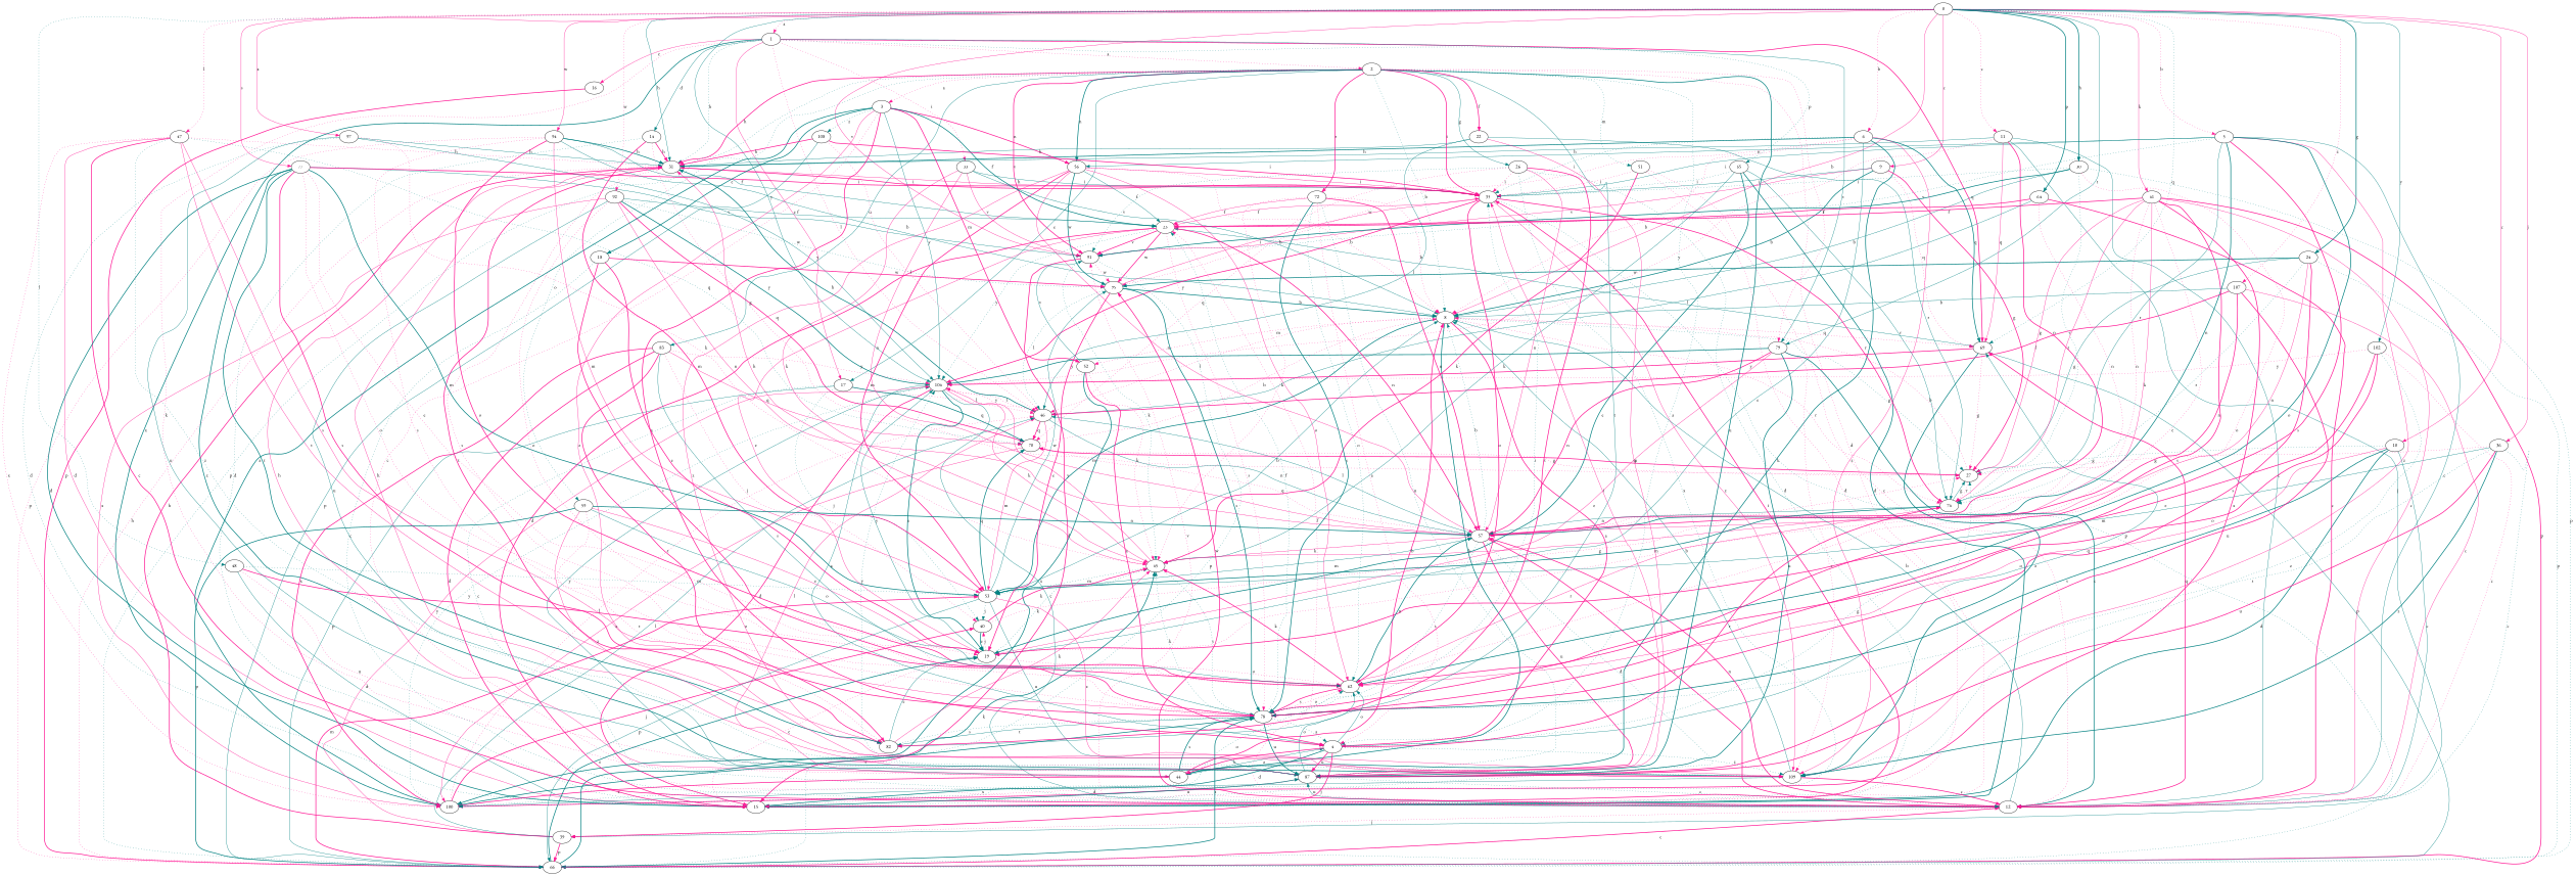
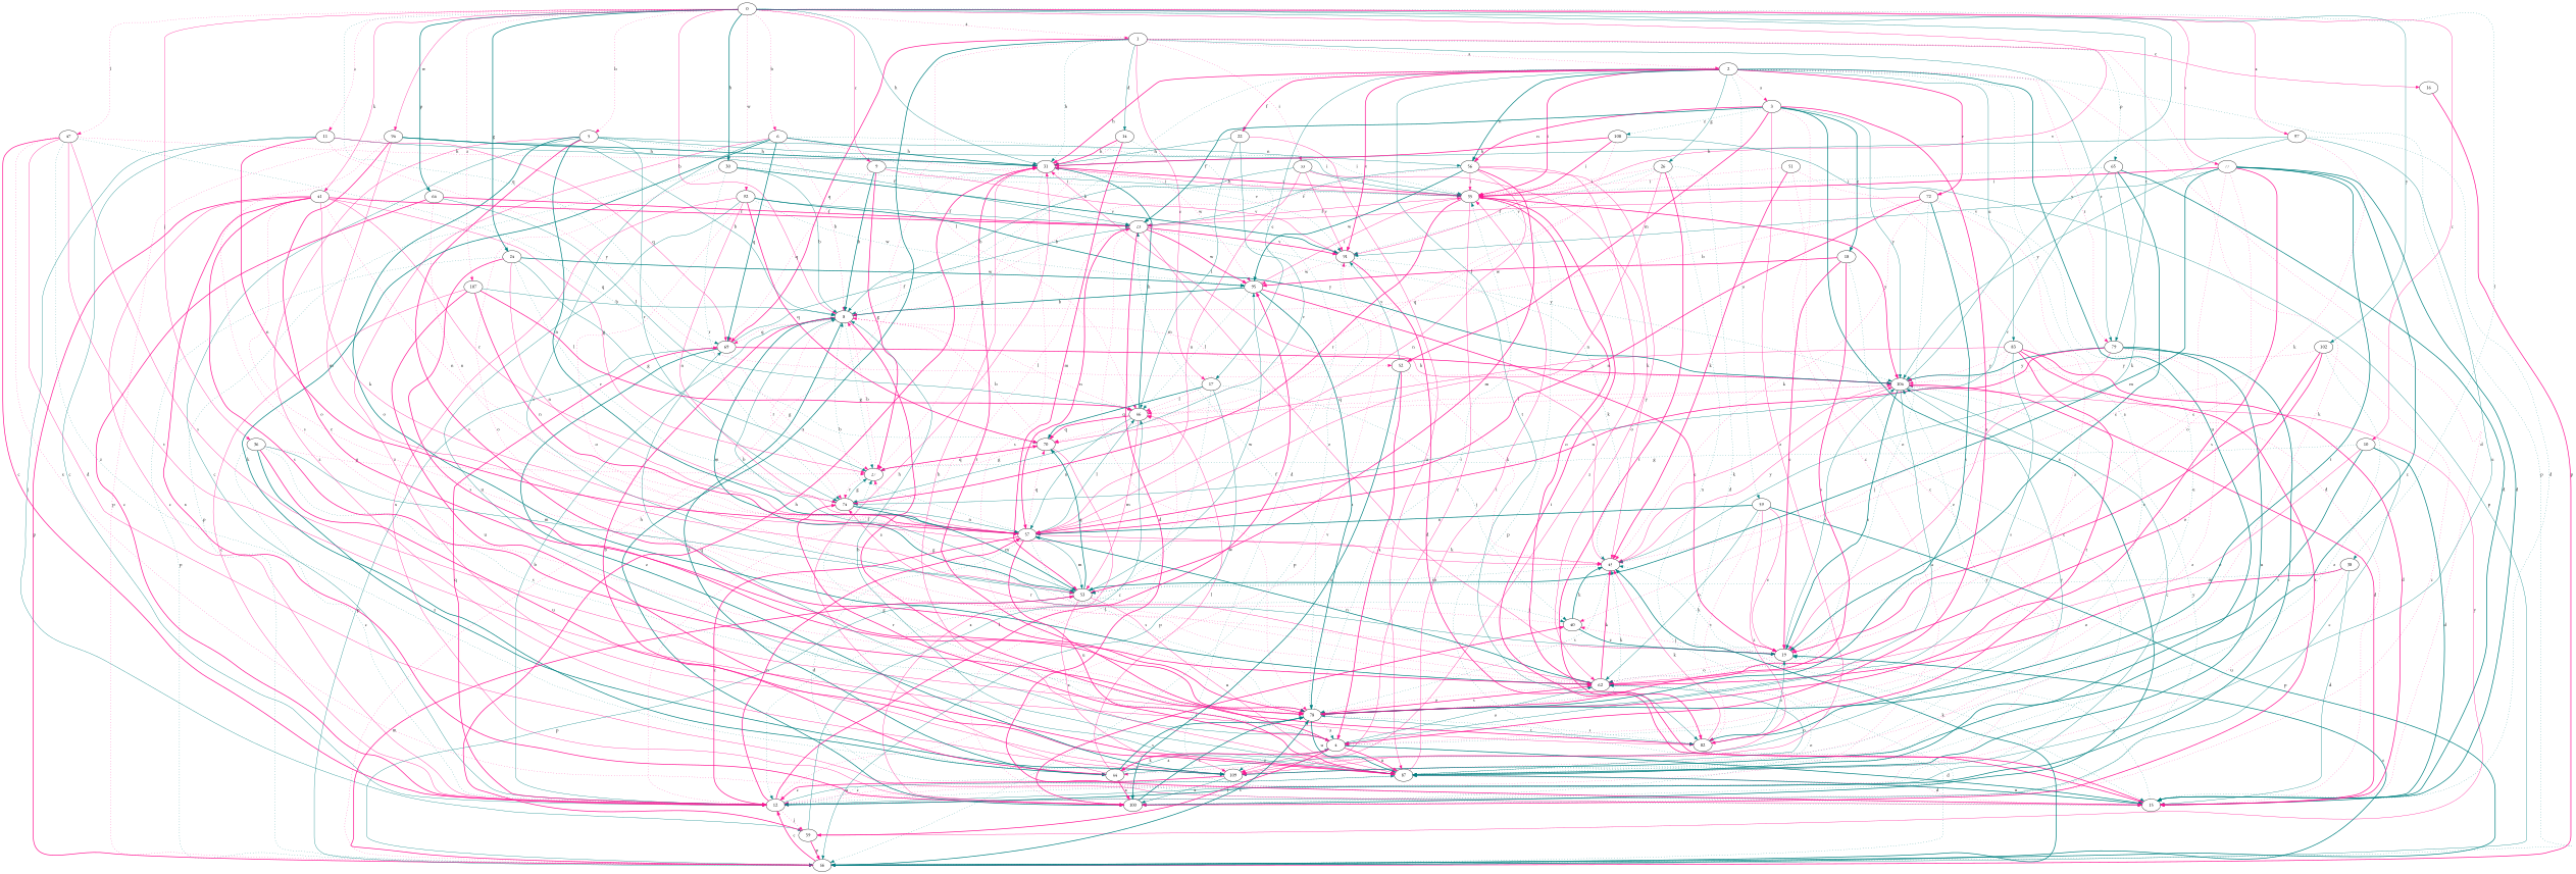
  strict digraph {
    fontname="EB Garamond"
    node [fontname="EB Garamond"]
    edge [color=deeppink fontname="EB Garamond" style=bold]
    0
    1
    5
    6
    8
    9
    10
    11
    24
    30
    31
    36
    41
    47
-   48
+   48 [label=38]
    64
    69
    77
    79
    91
    92
    94
    97
    102
    104
    107
    2
    14
    16
    17
    33
    44
    n33 [label=46]
    65
    100
    35
    56
    12
    109
    62
    74
    57
    78
    19
    95
    4
    52
    27
    53
    15
    39
    66
    82
    87
    23
    45
    70
    3
    22
    26
    51
    59
    72
    83
    40
    18
    108
    0 -> 1 [label=a style=dotted]
    0 -> 5 [label=b style=dotted]
    0 -> 6 [label=b style=dotted]
    0 -> 8 [label=b style=solid]
    0 -> 9 [label=c style=solid]
    0 -> 10 [label=c style=solid]
    0 -> 11 [label=c style=dotted]
    0 -> 24 [color=teal label=g]
    0 -> 30 [color=teal label=h]
    0 -> 31 [color=teal label=h style=solid]
    0 -> 36 [label=j style=solid]
    0 -> 41 [label=k style=solid]
    0 -> 47 [label=l style=dotted]
    0 -> 48 [color=teal label=l style=dotted]
    0 -> 64 [color=teal label=p]
    0 -> 69 [color=teal label=q style=dotted]
    0 -> 77 [label=s style=solid]
    0 -> 79 [color=teal label=t style=solid]
    0 -> 91 [label=v style=solid]
    0 -> 92 [label=w style=dotted]
    0 -> 94 [label=w style=solid]
    0 -> 97 [label=x style=solid]
    0 -> 102 [color=teal label=y style=solid]
    0 -> 104 [color=teal label=y style=solid]
    0 -> 107 [label=z style=dotted]
    1 -> 31 [color=teal label=h style=dotted]
    1 -> 69 [label=q]
    1 -> 79 [color=teal label=t style=solid]
    1 -> 2 [label=a style=dotted]
    1 -> 14 [color=teal label=d style=solid]
    1 -> 16 [label=e style=solid]
    1 -> 17 [label=e style=solid]
    1 -> 33 [label=i style=dotted]
    1 -> 44 [label=k style=dotted]
    1 -> n33 [label=l style=dotted]
    1 -> 65 [color=teal label=p style=dotted]
    1 -> 100 [color=teal label=x]
    5 -> 91 [color=teal label=v style=dotted]
    5 -> 35 [color=teal label=i style=solid]
    5 -> 56 [color=teal label=n style=solid]
    5 -> 12 [color=teal label=c style=solid]
    5 -> 109 [label=z style=solid]
    5 -> 62 [color=teal label=o]
    5 -> 74 [color=teal label=r style=solid]
    5 -> 57 [color=teal label=n]
    5 -> 78 [label=s]
    6 -> 8 [label=b style=dotted]
    6 -> 31 [color=teal label=h]
    6 -> 69 [color=teal label=q]
    6 -> 44 [color=teal label=k]
    6 -> 35 [color=teal label=i style=dotted]
    6 -> 109 [label=z style=solid]
    6 -> 19 [color=teal label=e style=solid]
    6 -> 95 [label=w style=dotted]
    8 -> 69 [label=q style=dotted]
    8 -> 44 [color=teal label=k]
    8 -> n33 [label=l style=dotted]
    8 -> 74 [label=r style=dotted]
    8 -> 4 [label=a]
    8 -> 52 [label=m style=dotted]
    8 -> 27 [color=teal label=g style=dotted]
    8 -> 53 [color=teal label=m]
    9 -> 8 [color=teal label=b]
    9 -> 69 [label=q style=dotted]
    9 -> 91 [label=v style=solid]
    9 -> 35 [color=teal label=i style=solid]
    9 -> 27 [label=g]
    10 -> 12 [color=teal label=c style=solid]
    10 -> 62 [label=o style=solid]
    10 -> 78 [color=teal label=s]
    10 -> 27 [color=teal label=g style=dotted]
    10 -> 15 [color=teal label=d]
    11 -> 31 [color=teal label=h style=solid]
    11 -> 69 [label=q style=solid]
    11 -> 104 [label=y style=dotted]
    11 -> 12 [color=teal label=c style=solid]
    11 -> 57 [label=n]
    11 -> 39 [color=teal label=j style=solid]
    24 -> 74 [color=teal label=r style=dotted]
    24 -> 57 [label=n style=solid]
    24 -> 78 [label=s]
    24 -> 95 [color=teal label=w]
    24 -> 27 [color=teal label=g style=solid]
    24 -> 66 [color=teal label=p style=dotted]
    30 -> 8 [color=teal label=b style=solid]
    30 -> 91 [color=teal label=v]
    30 -> 35 [color=teal label=i style=dotted]
    30 -> 62 [label=o style=dotted]
    30 -> 74 [color=teal label=r style=dotted]
    30 -> 66 [color=teal label=p style=dotted]
    31 -> 35 [label=i]
    31 -> 78 [label=s style=dotted]
    31 -> 82 [label=t]
    36 -> 12 [color=teal label=c style=dotted]
    36 -> 109 [color=teal label=z]
    36 -> 78 [color=teal label=s style=dotted]
    36 -> 27 [label=g style=dotted]
    36 -> 53 [color=teal label=m style=solid]
    36 -> 87 [label=u]
    41 -> 100 [label=x]
    41 -> 12 [label=c style=solid]
    41 -> 74 [label=r style=solid]
    41 -> 57 [label=n style=dotted]
    41 -> 78 [label=s]
    41 -> 19 [label=e style=dotted]
    41 -> 27 [label=g style=solid]
    41 -> 66 [label=p]
    41 -> 23 [label=f]
    41 -> 45 [label=k style=solid]
    47 -> 31 [label=h style=dotted]
    47 -> 100 [label=x style=dotted]
    47 -> 12 [label=c]
    47 -> 109 [color=teal label=z style=dotted]
    47 -> 78 [label=s style=solid]
    47 -> 15 [label=d style=solid]
    47 -> 82 [label=t style=solid]
    47 -> 70 [color=teal label=q style=dotted]
    48 -> 62 [label=o]
    48 -> 53 [color=teal label=m style=dotted]
    48 -> 15 [color=teal label=d style=solid]
    48 -> 87 [label=u style=dotted]
    64 -> n33 [color=teal label=l style=solid]
    64 -> 12 [label=c]
    64 -> 57 [label=n style=dotted]
    64 -> 23 [label=f]
    69 -> 104 [label=y]
    69 -> 109 [color=teal label=z]
    69 -> 27 [label=g style=dotted]
    69 -> 66 [color=teal label=p style=solid]
    69 -> 23 [color=teal label=f style=solid]
    77 -> 91 [color=teal label=v style=solid]
    77 -> 35 [label=i]
    77 -> 109 [color=teal label=z]
    77 -> 62 [label=o style=dotted]
    77 -> 78 [label=s]
    77 -> 19 [label=e style=dotted]
    77 -> 53 [color=teal label=m]
    77 -> 15 [color=teal label=d]
    77 -> 82 [color=teal label=t]
    79 -> 104 [color=teal label=y]
    79 -> 12 [color=teal label=c]
    79 -> 109 [label=z style=dotted]
    79 -> 57 [label=n]
    79 -> 19 [label=e style=solid]
    79 -> 87 [color=teal label=u]
    91 -> 95 [label=w style=dotted]
    91 -> 15 [label=d]
    91 -> 66 [color=teal label=p style=dotted]
    91 -> 45 [color=teal label=k style=dotted]
    92 -> 104 [color=teal label=y]
    92 -> 100 [label=x style=solid]
    92 -> 62 [label=o style=dotted]
    92 -> 57 [label=n style=solid]
    92 -> 95 [color=teal label=w style=dotted]
    92 -> 87 [color=teal label=u style=solid]
    92 -> 23 [color=teal label=f style=solid]
    92 -> 70 [label=q]
    94 -> 8 [color=teal label=b style=solid]
    94 -> 31 [color=teal label=h]
    94 -> 62 [label=o]
    94 -> 78 [label=s style=dotted]
    94 -> 53 [label=m style=solid]
    94 -> 66 [label=p style=dotted]
    94 -> 23 [color=teal label=f style=solid]
    97 -> 31 [color=teal label=h style=solid]
    97 -> 104 [color=teal label=y style=solid]
    97 -> 15 [color=teal label=d style=dotted]
    97 -> 87 [color=teal label=u style=solid]
    97 -> 45 [label=k style=dotted]
    102 -> 104 [label=y style=dotted]
    102 -> 12 [label=c style=dotted]
    102 -> 109 [color=teal label=z style=dotted]
    102 -> 62 [label=o]
    102 -> 19 [label=e]
    104 -> n33 [label=l style=dotted]
    104 -> 12 [color=teal label=c style=solid]
    104 -> 19 [color=teal label=e]
    104 -> 4 [color=teal label=a style=solid]
    104 -> 15 [label=d]
    104 -> 45 [label=k style=solid]
    107 -> 8 [color=teal label=b style=solid]
    107 -> n33 [label=l]
    107 -> 12 [label=c style=solid]
    107 -> 57 [label=n]
    107 -> 87 [label=u]
    2 -> 8 [color=teal label=b style=dotted]
    2 -> 31 [label=h]
    2 -> 79 [label=t style=dotted]
    2 -> 91 [label=v]
    2 -> 17 [color=teal label=e style=solid]
    2 -> 35 [label=i]
    2 -> 56 [color=teal label=n]
    2 -> 4 [color=teal label=a style=dotted]
    2 -> 15 [label=d style=dotted]
    2 -> 66 [color=teal label=p style=dotted]
    2 -> 82 [color=teal label=t style=solid]
    2 -> 87 [color=teal label=u]
    2 -> 3 [label=a style=dotted]
    2 -> 22 [label=f]
    2 -> 26 [color=teal label=g style=solid]
-   2 -> 51 [color=teal label=m style=dotted]
    2 -> 59 [color=teal label=o style=dotted]
    2 -> 72 [label=r]
    2 -> 83 [color=teal label=u style=solid]
    14 -> 31 [label=h]
    14 -> 27 [label=g style=dotted]
    14 -> 53 [label=m]
    14 -> 15 [color=teal label=d style=dotted]
    16 -> 66 [label=p]
    17 -> n33 [label=l style=dotted]
    17 -> 12 [color=teal label=c style=dotted]
    17 -> 66 [color=teal label=p style=solid]
    17 -> 70 [color=teal label=q]
    17 -> 40 [color=teal label=j style=dotted]
    33 -> 8 [color=teal label=b style=solid]
    33 -> 91 [label=v style=solid]
    33 -> 35 [color=teal label=i style=solid]
    33 -> 57 [label=n style=solid]
    33 -> 45 [label=k style=solid]
    44 -> 8 [label=b]
    44 -> 31 [label=h style=solid]
    44 -> 104 [color=teal label=y style=solid]
    44 -> n33 [label=l style=solid]
    44 -> 100 [label=x]
    44 -> 78 [color=teal label=s]
    44 -> 4 [color=teal label=a style=solid]
    n33 -> 31 [color=teal label=h]
    n33 -> 104 [label=y style=dotted]
    n33 -> 57 [color=teal label=n style=solid]
    n33 -> 53 [label=m style=solid]
    n33 -> 70 [label=q]
    65 -> 35 [color=teal label=i style=dotted]
    65 -> 74 [color=teal label=r style=solid]
    65 -> 19 [color=teal label=e]
    65 -> 15 [color=teal label=d]
    65 -> 45 [color=teal label=k style=solid]
    100 -> 104 [color=teal label=y style=dotted]
    100 -> n33 [label=l style=dotted]
    100 -> 62 [color=teal label=o style=dotted]
    100 -> 78 [color=teal label=s]
    100 -> 40 [label=j]
    35 -> 31 [label=h style=solid]
    35 -> 104 [label=y]
    35 -> 109 [label=z style=solid]
    35 -> 62 [label=o]
    35 -> 74 [label=r]
    35 -> 66 [color=teal label=p style=dotted]
    35 -> 23 [label=f style=solid]
    56 -> 8 [label=b style=dotted]
    56 -> 35 [label=i style=solid]
    56 -> 109 [label=z style=solid]
    56 -> 62 [label=o style=solid]
    56 -> 57 [label=n style=solid]
    56 -> 95 [color=teal label=w]
    56 -> 53 [label=m]
    56 -> 23 [color=teal label=f style=solid]
    12 -> 8 [color=teal label=b style=solid]
    12 -> 69 [label=q]
    12 -> 91 [label=v style=dotted]
    12 -> 57 [label=n]
    12 -> 95 [label=w]
    12 -> 39 [label=j style=dotted]
    12 -> 87 [color=teal label=u style=solid]
    12 -> 23 [label=f style=dotted]
-   109 -> 8 [color=teal label=b style=solid]
+   87 -> 8 [color=teal label=b style=solid]
    109 -> 100 [color=teal label=x style=solid]
    109 -> 12 [label=c]
    62 -> 74 [label=r style=solid]
    62 -> 57 [color=teal label=n]
    62 -> 78 [label=s]
    62 -> 45 [label=k]
    74 -> 57 [color=teal label=n style=solid]
    74 -> 27 [color=teal label=g style=solid]
    74 -> 53 [color=teal label=m]
    57 -> 8 [color=teal label=b style=dotted]
    57 -> n33 [color=teal label=l style=solid]
    57 -> 12 [label=c]
    57 -> 78 [color=teal label=s style=dotted]
    57 -> 53 [color=teal label=m style=solid]
    57 -> 15 [color=teal label=d style=dotted]
    57 -> 87 [label=u]
    57 -> 45 [label=k style=solid]
    57 -> 70 [label=q style=dotted]
    78 -> 35 [color=teal label=i style=dotted]
    78 -> 62 [label=o style=dotted]
    78 -> 4 [color=teal label=a style=dotted]
    78 -> 82 [color=teal label=t style=solid]
    78 -> 87 [color=teal label=u]
    78 -> 23 [color=teal label=f style=dotted]
    78 -> 45 [color=teal label=k style=dotted]
    19 -> 104 [color=teal label=y style=solid]
    19 -> 62 [label=o style=dotted]
    19 -> 45 [color=teal label=k style=dotted]
    19 -> 40 [label=j style=dotted]
    95 -> 8 [color=teal label=b]
    95 -> n33 [color=teal label=l style=dotted]
    95 -> 35 [label=i style=solid]
    95 -> 78 [color=teal label=s]
    95 -> 19 [label=e]
    4 -> 69 [color=teal label=q style=solid]
    4 -> 44 [label=k]
    4 -> 109 [color=teal label=z style=dotted]
    4 -> 62 [color=teal label=o style=solid]
    4 -> 74 [label=r]
    4 -> 27 [color=teal label=g style=dotted]
    4 -> 15 [color=teal label=d]
    4 -> 39 [label=j]
    4 -> 87 [label=u]
    52 -> 91 [color=teal label=v style=solid]
    52 -> 100 [color=teal label=x]
    52 -> 4 [label=a]
    52 -> 45 [label=k style=dotted]
    27 -> 8 [label=b style=dotted]
    27 -> 74 [label=r style=dotted]
    27 -> 70 [label=q]
    53 -> 8 [color=teal label=b style=solid]
    53 -> 109 [label=z style=solid]
    53 -> 95 [color=teal label=w style=solid]
    53 -> 66 [color=teal label=p style=solid]
-   53 -> 87 [color=teal label=u style=solid]
+   53 -> 87 [label=u style=solid]
    53 -> 70 [color=teal label=q]
    53 -> 40 [color=teal label=j style=dotted]
    15 -> 35 [label=i]
-   15 -> 19 [label=e style=dotted]
+   15 -> 19 [color=teal label=e style=dotted]
    15 -> 87 [color=teal label=u]
    39 -> 31 [label=h]
    39 -> 104 [label=y style=solid]
    39 -> n33 [color=teal label=l style=solid]
    39 -> 66 [label=p]
    66 -> 31 [label=h style=dotted]
    66 -> 12 [label=c]
    66 -> 78 [color=teal label=s]
    66 -> 19 [color=teal label=e]
    66 -> 53 [label=m]
    66 -> 45 [color=teal label=k]
    82 -> 78 [color=teal label=s style=dotted]
    82 -> 19 [color=teal label=e style=solid]
    82 -> 45 [label=k style=solid]
    87 -> 31 [label=h style=solid]
    87 -> 104 [color=teal label=y style=dotted]
    87 -> 35 [label=i style=solid]
    87 -> 12 [color=teal label=c style=dotted]
    87 -> 62 [color=teal label=o style=solid]
    87 -> 15 [label=d style=dotted]
    23 -> 91 [label=v]
    23 -> 104 [color=teal label=y style=dotted]
    23 -> 57 [label=n]
    23 -> 78 [label=s style=dotted]
    23 -> 19 [label=e style=solid]
    23 -> 95 [label=w]
    23 -> 15 [label=d]
    45 -> 31 [label=h style=solid]
    45 -> 104 [label=y style=solid]
    45 -> 78 [color=teal label=s style=dotted]
    45 -> 53 [color=teal label=m style=dotted]
    70 -> 8 [label=b style=dotted]
    70 -> 100 [label=x style=solid]
    70 -> 27 [label=g style=dotted]
    3 -> 104 [color=teal label=y style=solid]
    3 -> 100 [color=teal label=x]
    3 -> 56 [label=n]
    3 -> 12 [label=c style=dotted]
    3 -> 109 [label=z style=solid]
    3 -> 4 [label=a]
    3 -> 52 [label=m]
    3 -> 23 [color=teal label=f]
    3 -> 18 [color=teal label=e]
    3 -> 108 [color=teal label=z style=dotted]
    22 -> 31 [color=teal label=h style=solid]
    22 -> n33 [color=teal label=l style=solid]
    22 -> 74 [color=teal label=r style=solid]
    22 -> 87 [label=u style=solid]
    26 -> 91 [color=teal label=v style=dotted]
    26 -> 100 [color=teal label=x style=dotted]
    26 -> 35 [label=i style=dotted]
    26 -> 57 [label=n style=solid]
    26 -> 15 [color=teal label=d style=dotted]
    26 -> 82 [label=t]
    26 -> 70 [label=q style=dotted]
    51 -> 35 [label=i style=dotted]
    51 -> 12 [label=c style=dotted]
    51 -> 15 [label=d style=dotted]
    51 -> 45 [label=k]
    59 -> 109 [label=z style=solid]
    59 -> 62 [color=teal label=o style=solid]
    59 -> 57 [color=teal label=n]
    59 -> 19 [label=e style=solid]
    59 -> 66 [color=teal label=p]
    59 -> 82 [label=t style=dotted]
    72 -> 8 [label=b style=dotted]
    72 -> 62 [color=teal label=o style=dotted]
    72 -> 57 [label=n]
    72 -> 78 [color=teal label=s]
    72 -> 4 [label=a style=dotted]
    72 -> 87 [color=teal label=u style=dotted]
    72 -> 23 [label=f style=solid]
    72 -> 45 [label=k style=dotted]
    83 -> 104 [label=y style=dotted]
    83 -> 100 [label=x]
    83 -> 78 [color=teal label=s style=solid]
    83 -> 15 [label=d]
    83 -> 82 [label=t]
    83 -> 70 [label=q style=solid]
    83 -> 40 [label=j style=dotted]
    40 -> 19 [color=teal label=e]
    40 -> 27 [label=g style=dotted]
-   40 -> 45 [label=k]
+   40 -> 45 [color=teal label=k]
    18 -> 12 [color=teal label=c style=dotted]
    18 -> 78 [label=s]
    18 -> 19 [label=e]
    18 -> 95 [label=w]
    108 -> 31 [label=h]
    108 -> n33 [label=l style=dotted]
    108 -> 35 [label=i]
    108 -> 66 [color=teal label=p style=solid]
  }
